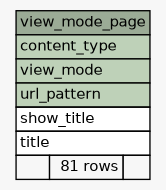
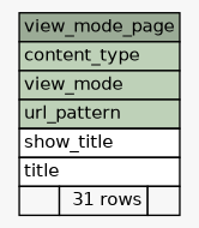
  digraph {
    bgcolor="#f7f7f7"
    fontname=Helvetica
    fontsize=11
    nodesep=0.18
    rankdir=TB
    ranksep=0.46
-   n1 [fontname=Helvetica fontsize=11 label=<     <TABLE BORDER="0" CELLBORDER="1" CELLSPACING="0" BGCOLOR="#ffffff">       <TR><TD COLSPAN="3" BGCOLOR="#9bab96" ALIGN="CENTER">view_mode_page</TD></TR>       <TR><TD PORT="content_type" COLSPAN="3" BGCOLOR="#bed1b8" ALIGN="LEFT">content_type</TD></TR>       <TR><TD PORT="view_mode" COLSPAN="3" BGCOLOR="#bed1b8" ALIGN="LEFT">view_mode</TD></TR>       <TR><TD PORT="url_pattern" COLSPAN="3" BGCOLOR="#bed1b8" ALIGN="LEFT">url_pattern</TD></TR>       <TR><TD PORT="show_title" COLSPAN="3" ALIGN="LEFT">show_title</TD></TR>       <TR><TD PORT="title" COLSPAN="3" ALIGN="LEFT">title</TD></TR>       <TR><TD ALIGN="LEFT" BGCOLOR="#f7f7f7">  </TD><TD ALIGN="RIGHT" BGCOLOR="#f7f7f7">81 rows</TD><TD ALIGN="RIGHT" BGCOLOR="#f7f7f7">  </TD></TR>     </TABLE>> shape=plaintext]
+   n1 [fontname=Helvetica fontsize=11 label=<     <TABLE BORDER="0" CELLBORDER="1" CELLSPACING="0" BGCOLOR="#ffffff">       <TR><TD COLSPAN="3" BGCOLOR="#9bab96" ALIGN="CENTER">view_mode_page</TD></TR>       <TR><TD PORT="content_type" COLSPAN="3" BGCOLOR="#bed1b8" ALIGN="LEFT">content_type</TD></TR>       <TR><TD PORT="view_mode" COLSPAN="3" BGCOLOR="#bed1b8" ALIGN="LEFT">view_mode</TD></TR>       <TR><TD PORT="url_pattern" COLSPAN="3" BGCOLOR="#bed1b8" ALIGN="LEFT">url_pattern</TD></TR>       <TR><TD PORT="show_title" COLSPAN="3" ALIGN="LEFT">show_title</TD></TR>       <TR><TD PORT="title" COLSPAN="3" ALIGN="LEFT">title</TD></TR>       <TR><TD ALIGN="LEFT" BGCOLOR="#f7f7f7">  </TD><TD ALIGN="RIGHT" BGCOLOR="#f7f7f7">31 rows</TD><TD ALIGN="RIGHT" BGCOLOR="#f7f7f7">  </TD></TR>     </TABLE>> shape=plaintext]
  }
